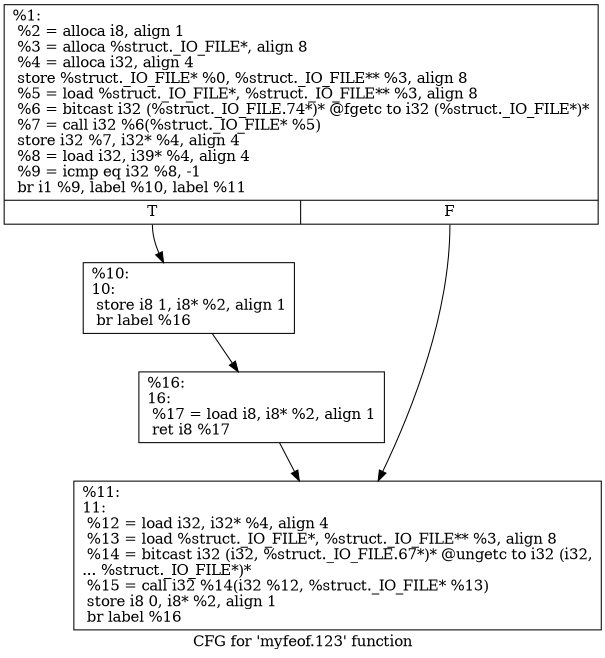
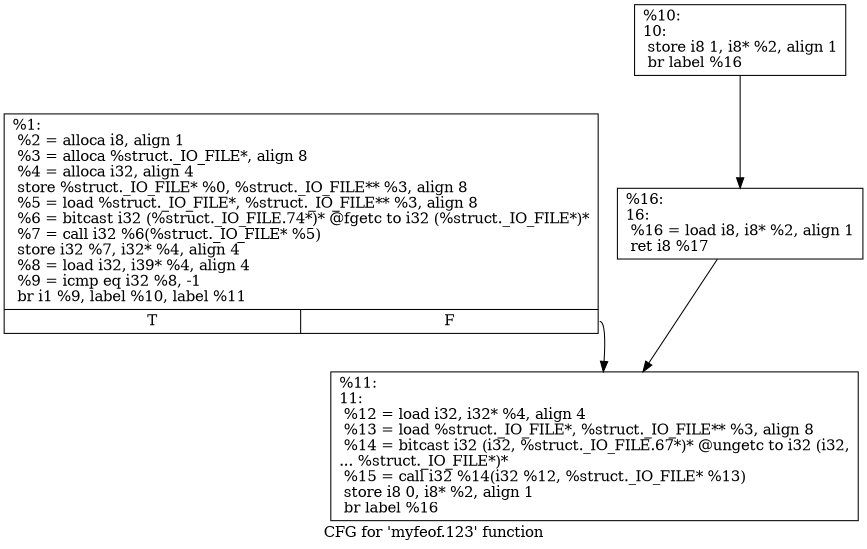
  digraph {
    label="CFG for 'myfeof.123' function"
    node [shape=record]
    n1 [label="{%1:\l  %2 = alloca i8, align 1\l  %3 = alloca %struct._IO_FILE*, align 8\l  %4 = alloca i32, align 4\l  store %struct._IO_FILE* %0, %struct._IO_FILE** %3, align 8\l  %5 = load %struct._IO_FILE*, %struct._IO_FILE** %3, align 8\l  %6 = bitcast i32 (%struct._IO_FILE.74*)* @fgetc to i32 (%struct._IO_FILE*)*\l  %7 = call i32 %6(%struct._IO_FILE* %5)\l  store i32 %7, i32* %4, align 4\l  %8 = load i32, i39* %4, align 4\l  %9 = icmp eq i32 %8, -1\l  br i1 %9, label %10, label %11\l|{<s0>T|<s1>F}}"]
    n2 [label="{%10:\l10:                                               \l  store i8 1, i8* %2, align 1\l  br label %16\l}"]
    n3 [label="{%11:\l11:                                               \l  %12 = load i32, i32* %4, align 4\l  %13 = load %struct._IO_FILE*, %struct._IO_FILE** %3, align 8\l  %14 = bitcast i32 (i32, %struct._IO_FILE.67*)* @ungetc to i32 (i32,\l... %struct._IO_FILE*)*\l  %15 = call i32 %14(i32 %12, %struct._IO_FILE* %13)\l  store i8 0, i8* %2, align 1\l  br label %16\l}"]
-   n4 [label="{%16:\l16:                                               \l  %17 = load i8, i8* %2, align 1\l  ret i8 %17\l}"]
-   n1 -> n2 [tailport=s0]
+   n4 [label="{%16:\l16:                                               \l  %16 = load i8, i8* %2, align 1\l  ret i8 %17\l}"]
    n1 -> n3 [tailport=s1]
    n2 -> n4
    n4 -> n3
  }
